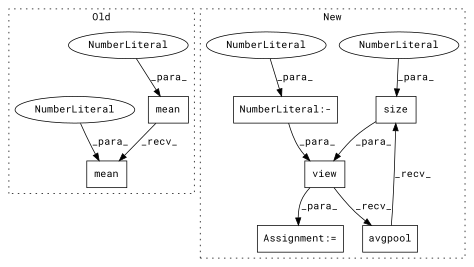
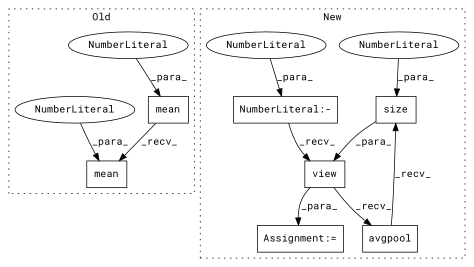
  digraph {
    fontname="Roboto Mono"
    node [a=32 fontname="Roboto Mono" l=1 shape=box]
    edge [fontname="Roboto Mono"]
    n1 [l="5,1" label=mean s="1726,1732"]
    n2 [a=34 label=NumberLiteral s=1731 shape=ellipse]
    n3 [l="5,1" label=mean s="1734,1740"]
    n4 [a=34 label=NumberLiteral s=1739 shape=ellipse]
    n5 [l="5,1" label=size s="4728,4734"]
    n6 [a=34 label=NumberLiteral s=4733 shape=ellipse]
    n7 [a=7 label="Assignment:=" s=4718]
    n8 [a=38 label="NumberLiteral:-" s=4736]
    n9 [a=34 label=NumberLiteral s=4737 shape=ellipse]
    n10 [l="5,1" label=view s="4721,4738"]
    n11 [l="8,1" label=avgpool s="4701,4710"]
    subgraph cluster_1 {
      label=Old
      style=dotted
      n1
      n2
      n3
      n4
    }
    subgraph cluster_2 {
      label=New
      style=dotted
      n5
      n6
      n7
      n8
      n9
      n10
      n11
    }
    n1 -> n3 [label=_recv_]
    n2 -> n1 [label=_para_]
    n4 -> n3 [label=_para_]
    n5 -> n10 [label=_para_]
    n6 -> n5 [label=_para_]
-   n8 -> n10 [label=_para_]
+   n8 -> n10 [label=_recv_]
    n9 -> n8 [label=_para_]
    n10 -> n7 [label=_para_]
    n10 -> n11 [label=_recv_]
    n11 -> n5 [label=_recv_]
  }
